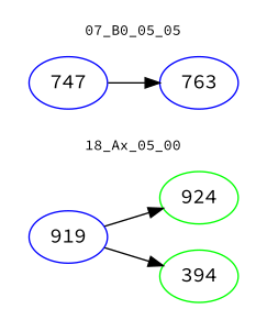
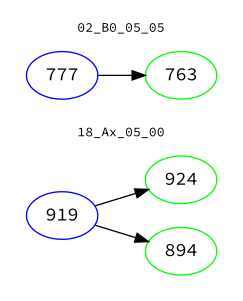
  digraph {
    fontname="Source Code Pro"
    rankdir=LR
    node [color=green fontname="Source Code Pro"]
    edge [color=black fontname="Source Code Pro"]
    n1 [color=blue label=919]
-   n2 [label=394]
+   n2 [label=894]
    n3 [label=924]
-   n4 [color=blue label=747]
-   n5 [color=blue label=763]
+   n4 [color=blue label=777]
+   n5 [label=763]
    subgraph cluster_1 {
      color=white
      fontsize=10
      label="18_Ax_05_00"
      n1
      n2
      n3
    }
    subgraph cluster_2 {
      color=white
      fontsize=10
-     label="07_B0_05_05"
+     label="02_B0_05_05"
      n4
      n5
    }
    n1 -> n2
    n1 -> n3
    n4 -> n5
  }
